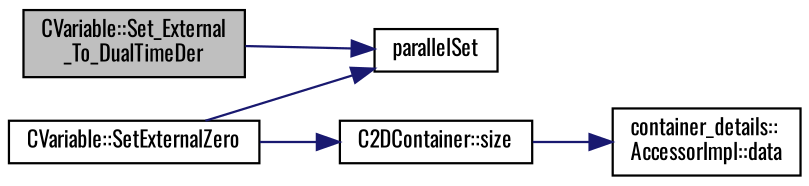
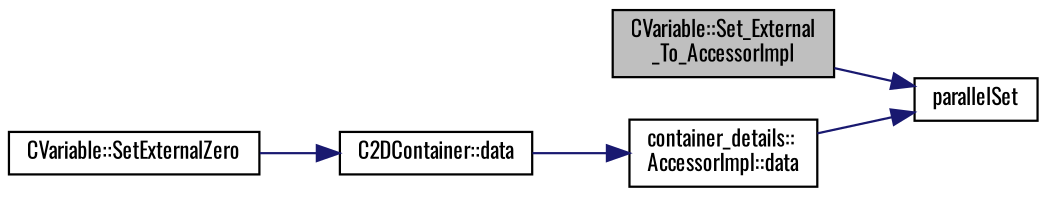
  digraph {
    fontname=Oswald
    rankdir=LR
    node [color=black fillcolor=white fontname=Oswald fontsize=10 shape=record style=filled]
    edge [color=midnightblue fontname=Oswald fontsize=10 labelfontname=Helvetica labelfontsize=10 style=solid]
-   n1 [fillcolor=grey75 fontcolor=black height=0.2 label="CVariable::Set_External\l_To_DualTimeDer" width=0.4]
+   n1 [fillcolor=grey75 fontcolor=black height=0.2 label="CVariable::Set_External\l_To_AccessorImpl" width=0.4]
    n2 [height=0.2 label=parallelSet width=0.4]
    n3 [height=0.2 label="CVariable::SetExternalZero" width=0.4]
-   n4 [height=0.2 label="C2DContainer::size" width=0.4]
+   n4 [height=0.2 label="C2DContainer::data" width=0.4]
    n5 [height=0.2 label="container_details::\lAccessorImpl::data" width=0.4]
    n1 -> n2
-   n3 -> n2
+   n5 -> n2
    n3 -> n4
    n4 -> n5
  }
